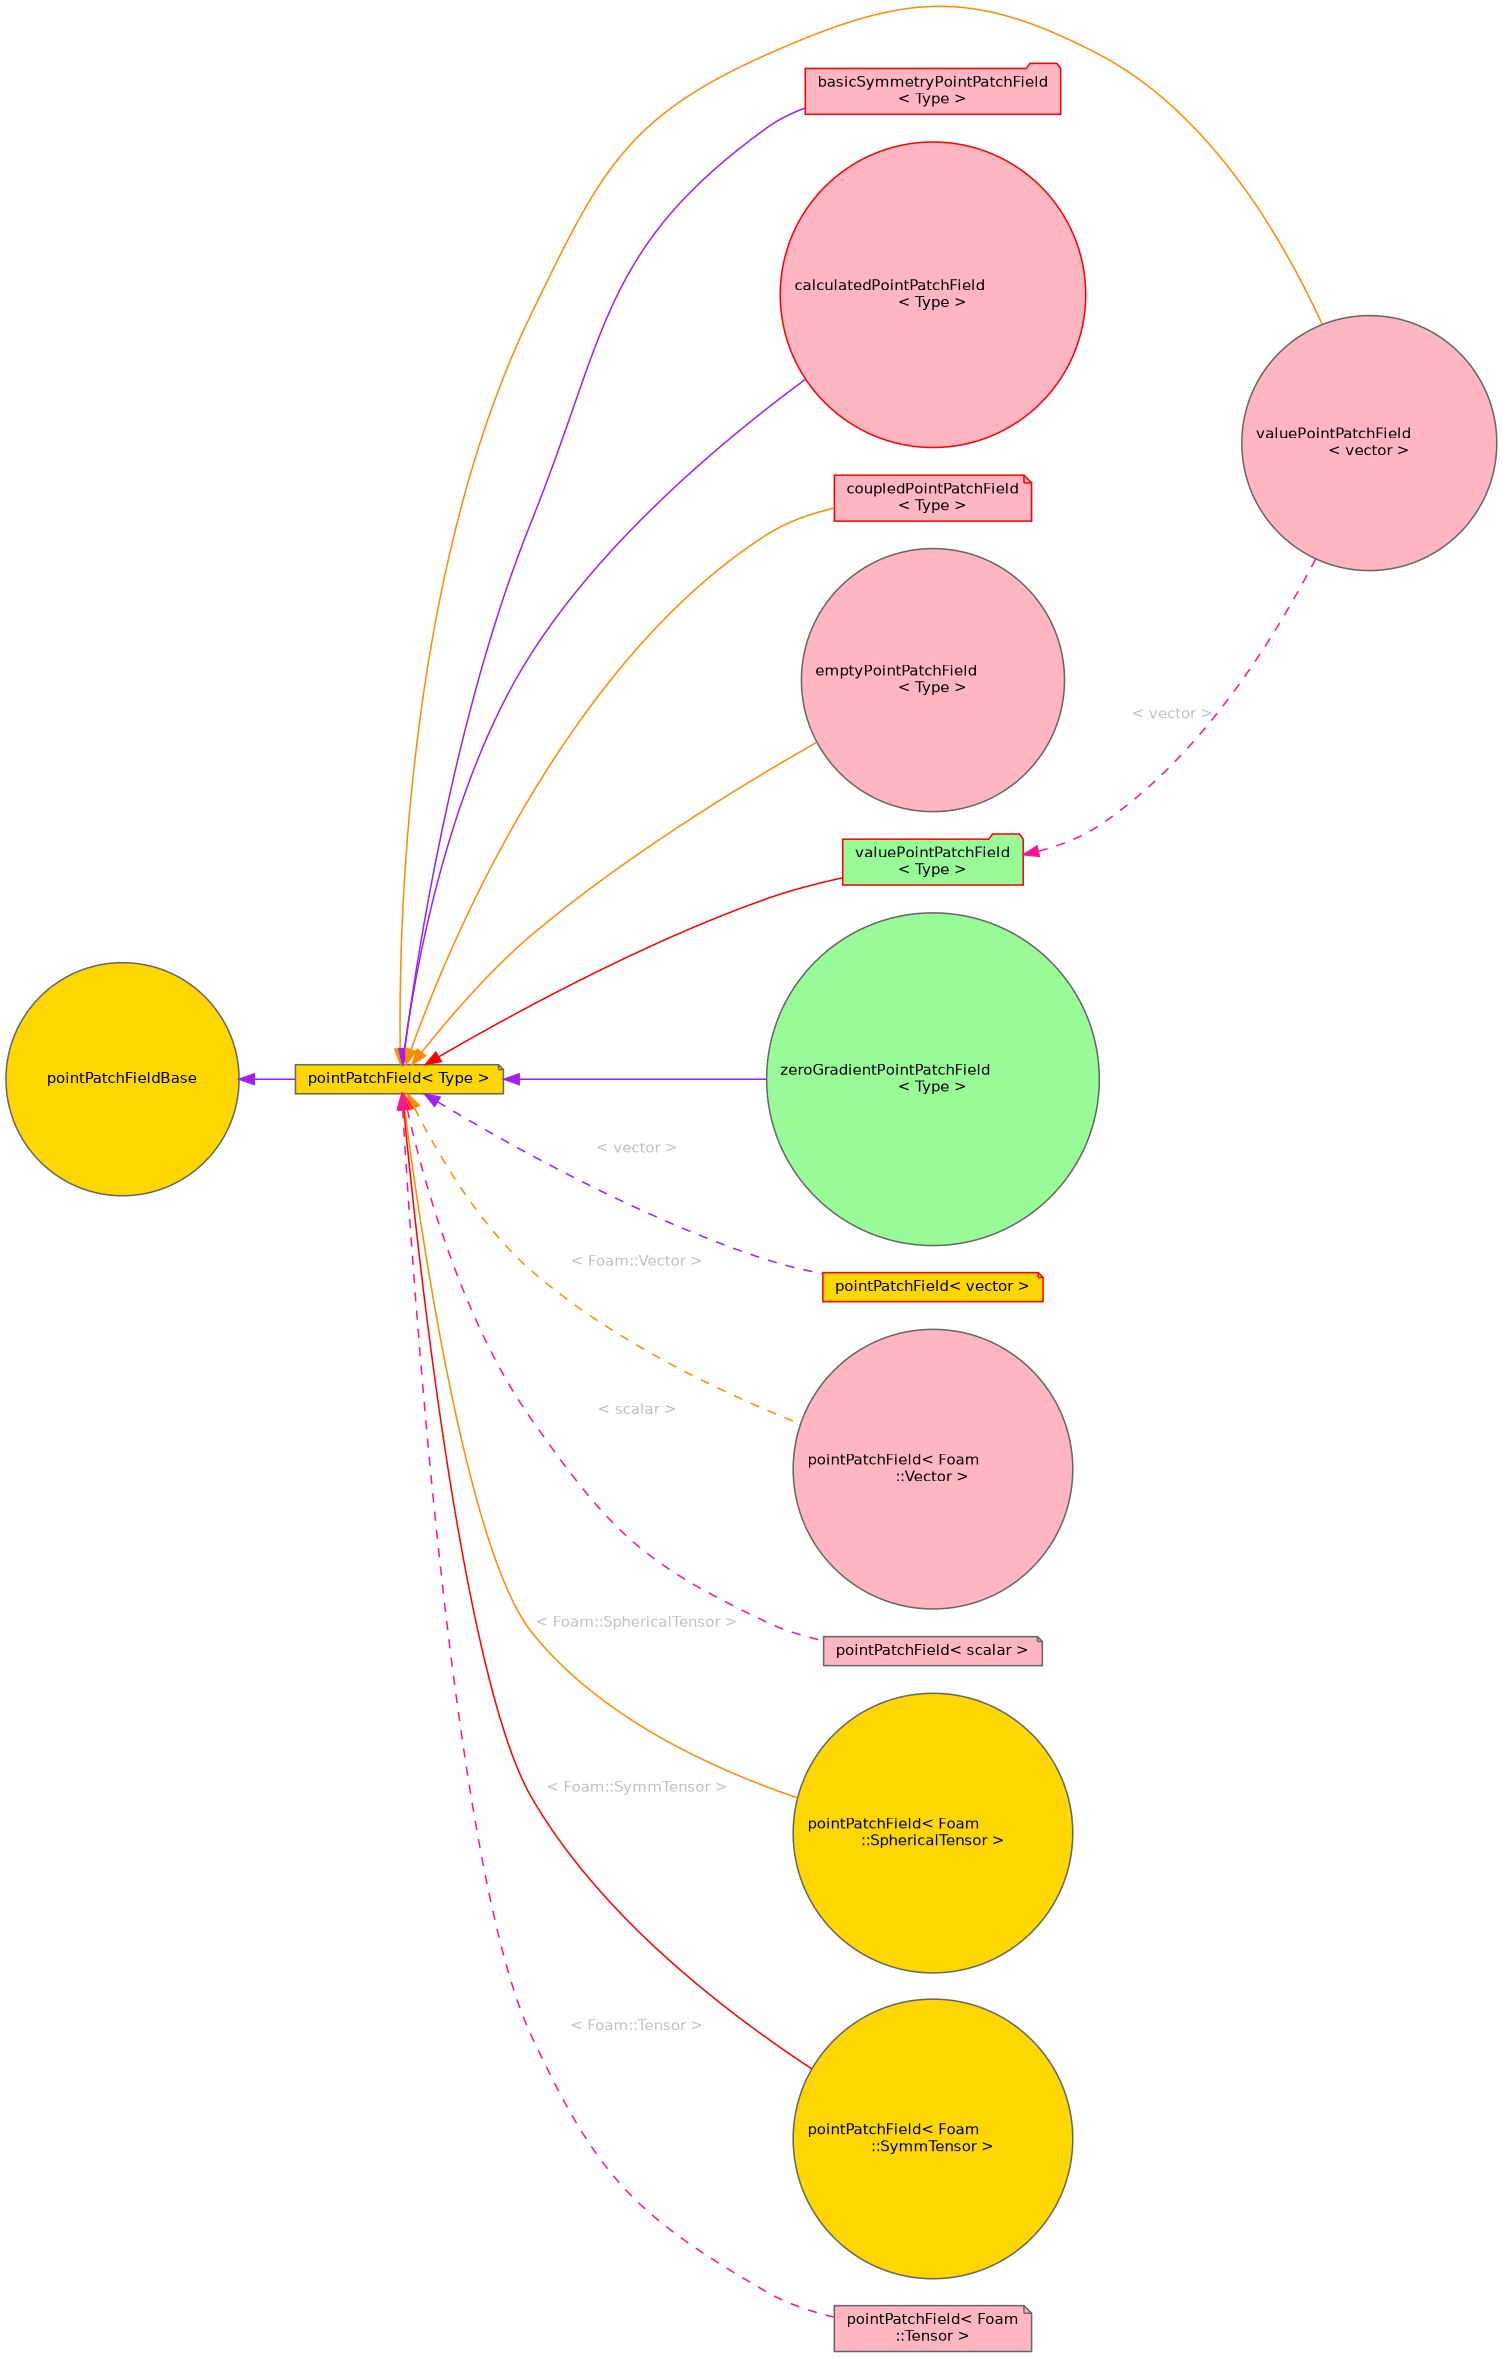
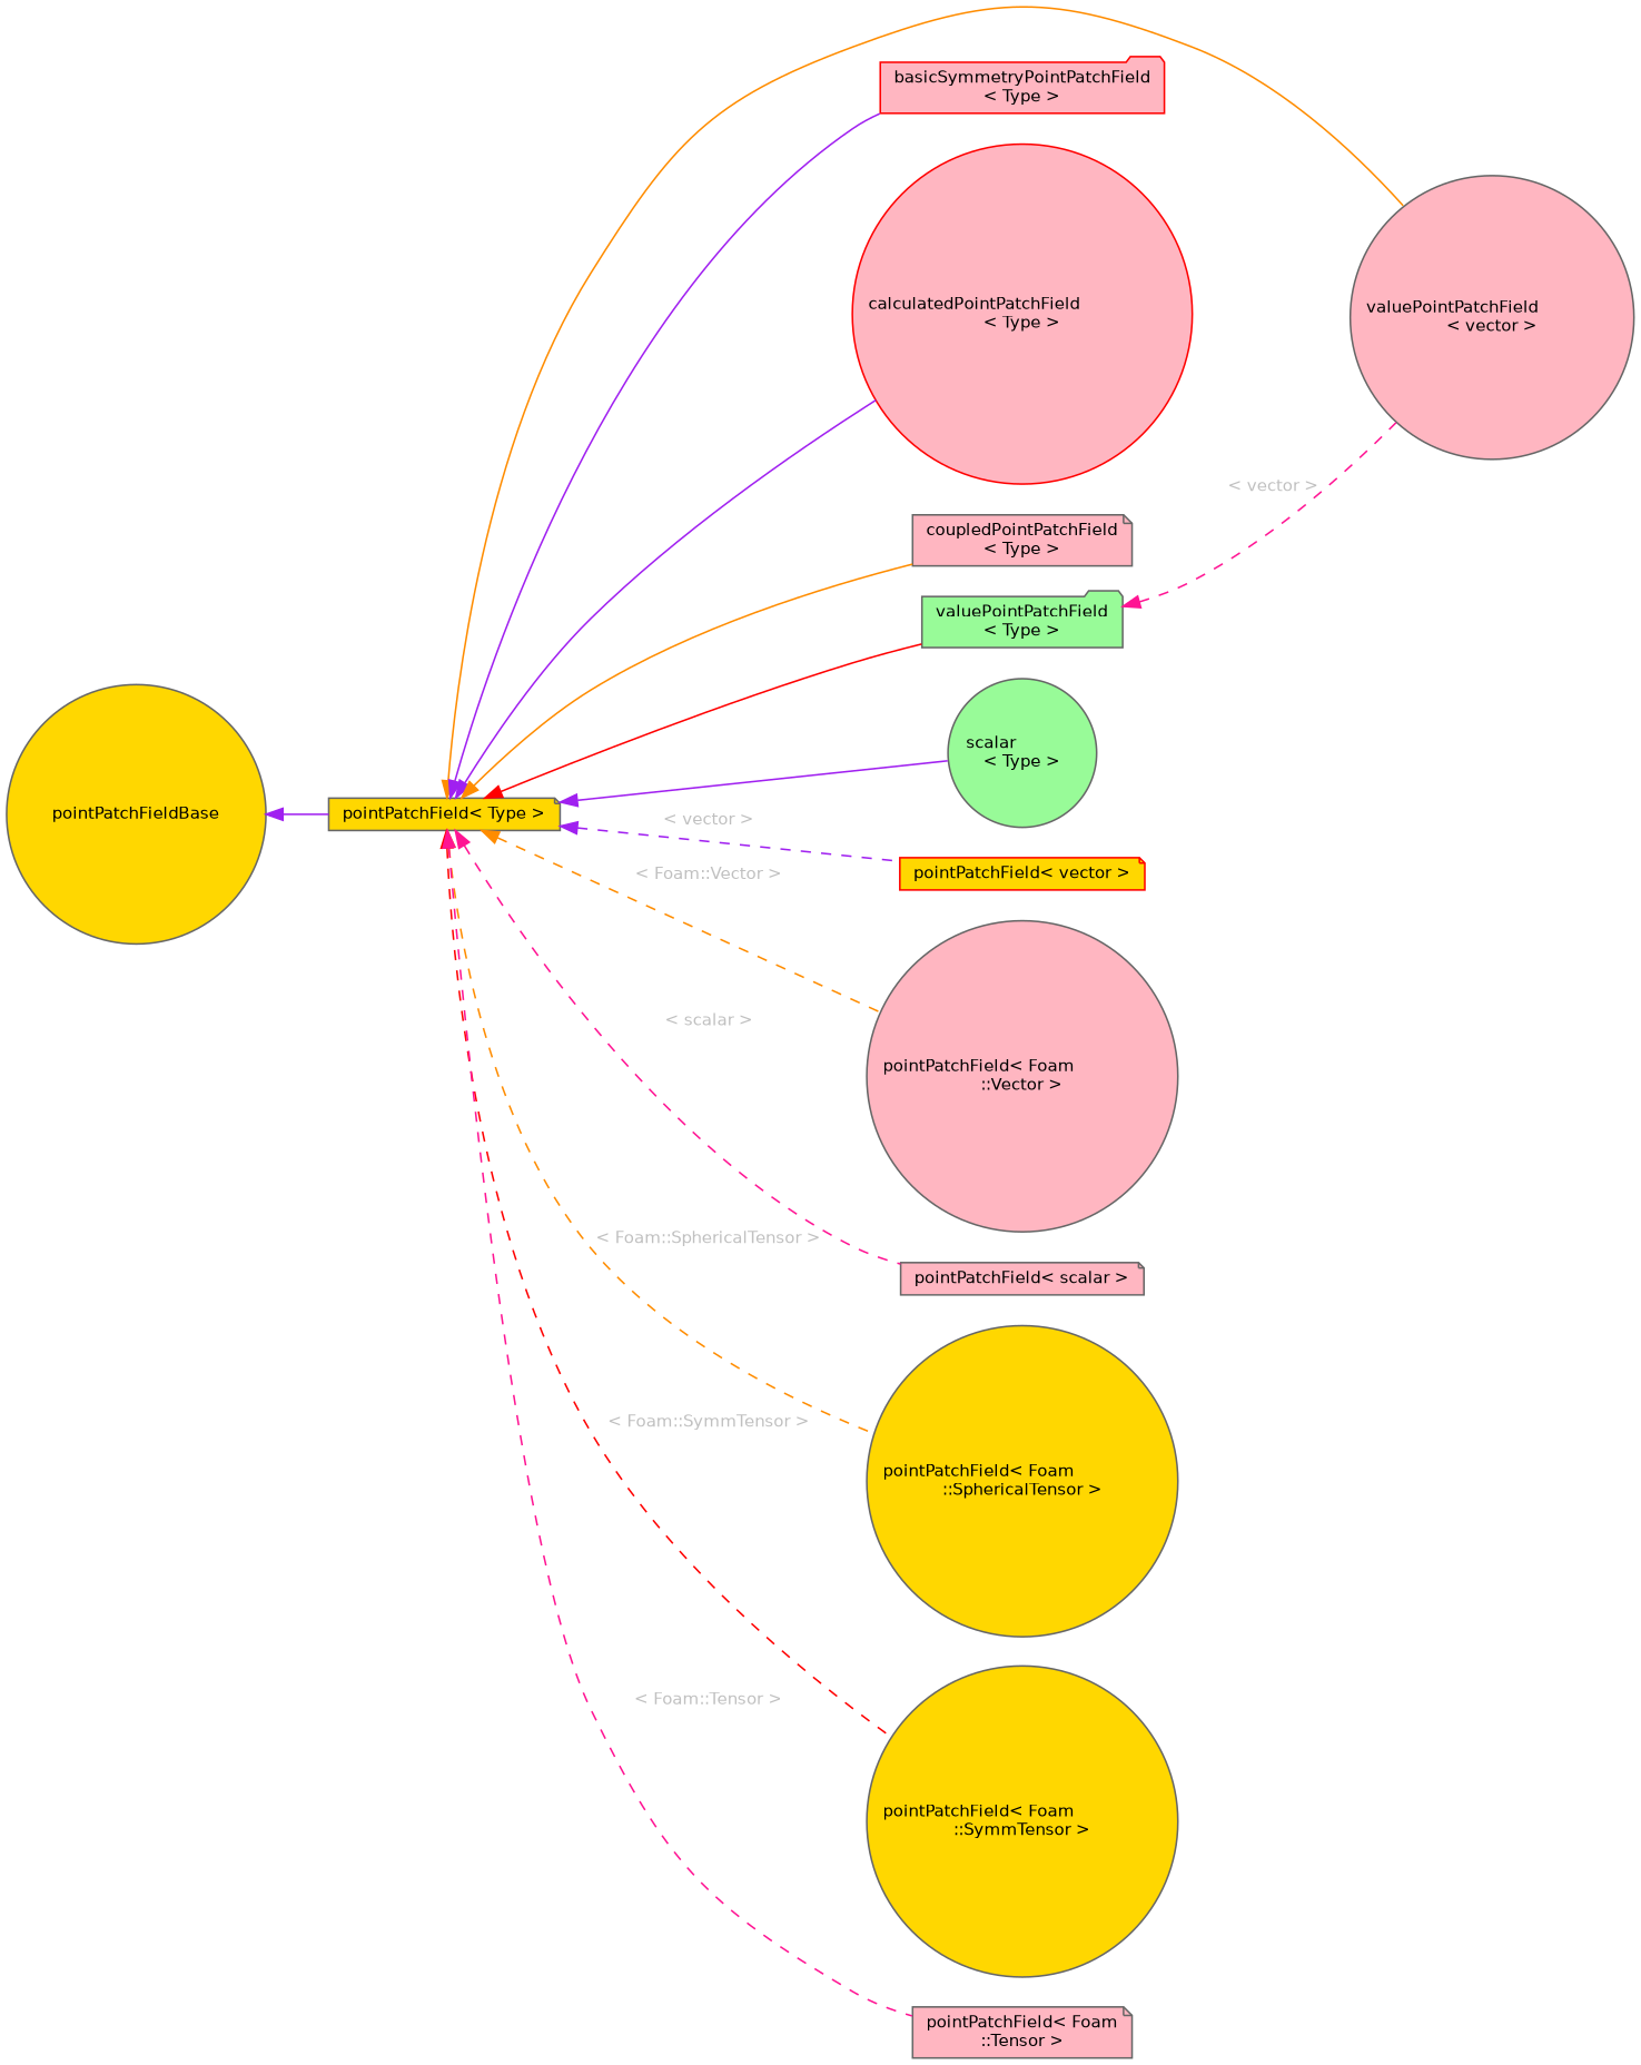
  digraph {
    rankdir=LR
    node [color=gray40 fillcolor=lightpink fontname=Helvetica fontsize=10 shape=circle style=filled]
    edge [color=darkorange dir=back fontname=Helvetica fontsize=10 labelfontname=Helvetica labelfontsize=10 style=solid]
    n1 [fillcolor=gold fontcolor=black height=0.2 label="pointPatchField\< Type \>" shape=note width=0.4]
    n2 [height=0.2 label="valuePointPatchField\l\< vector \>" width=0.4]
    n3 [color=red height=0.2 label="basicSymmetryPointPatchField\l\< Type \>" shape=folder width=0.4]
    n4 [color=red height=0.2 label="calculatedPointPatchField\l\< Type \>" width=0.4]
-   n5 [color=red height=0.2 label="coupledPointPatchField\l\< Type \>" shape=note width=0.4]
-   n6 [height=0.2 label="emptyPointPatchField\l\< Type \>" width=0.4]
-   n7 [color=red fillcolor=palegreen height=0.2 label="valuePointPatchField\l\< Type \>" shape=folder width=0.4]
-   n8 [fillcolor=palegreen height=0.2 label="zeroGradientPointPatchField\l\< Type \>" width=0.4]
+   n5 [height=0.2 label="coupledPointPatchField\l\< Type \>" shape=note width=0.4]
+   n7 [fillcolor=palegreen height=0.2 label="valuePointPatchField\l\< Type \>" shape=folder width=0.4]
+   n8 [fillcolor=palegreen height=0.2 label="scalar\l\< Type \>" width=0.4]
    n9 [color=red fillcolor=gold height=0.2 label="pointPatchField\< vector \>" shape=note width=0.4]
    n10 [height=0.2 label="pointPatchField\< Foam\l::Vector \>" width=0.4]
    n11 [height=0.2 label="pointPatchField\< scalar \>" shape=note width=0.4]
    n12 [fillcolor=gold height=0.2 label="pointPatchField\< Foam\l::SphericalTensor \>" width=0.4]
    n13 [fillcolor=gold height=0.2 label="pointPatchField\< Foam\l::SymmTensor \>" width=0.4]
    n14 [height=0.2 label="pointPatchField\< Foam\l::Tensor \>" shape=note width=0.4]
    n15 [fillcolor=gold height=0.2 label=pointPatchFieldBase width=0.4]
    n1 -> n2
    n1 -> n3 [color=purple]
    n1 -> n4 [color=purple]
    n1 -> n5
-   n1 -> n6
    n1 -> n7 [color=red]
    n1 -> n8 [color=purple]
    n1 -> n9 [color=purple fontcolor=grey label=" \< vector \>" style=dashed]
    n1 -> n10 [fontcolor=grey label=" \< Foam::Vector \>" style=dashed]
    n1 -> n11 [color=deeppink fontcolor=grey label=" \< scalar \>" style=dashed]
-   n1 -> n12 [fontcolor=grey label=" \< Foam::SphericalTensor \>"]
-   n1 -> n13 [color=red fontcolor=grey label=" \< Foam::SymmTensor \>"]
+   n1 -> n12 [fontcolor=grey label=" \< Foam::SphericalTensor \>" style=dashed]
+   n1 -> n13 [color=red fontcolor=grey label=" \< Foam::SymmTensor \>" style=dashed]
    n1 -> n14 [color=deeppink fontcolor=grey label=" \< Foam::Tensor \>" style=dashed]
    n7 -> n2 [color=deeppink fontcolor=grey label=" \< vector \>" style=dashed]
    n15 -> n1 [color=purple]
  }
